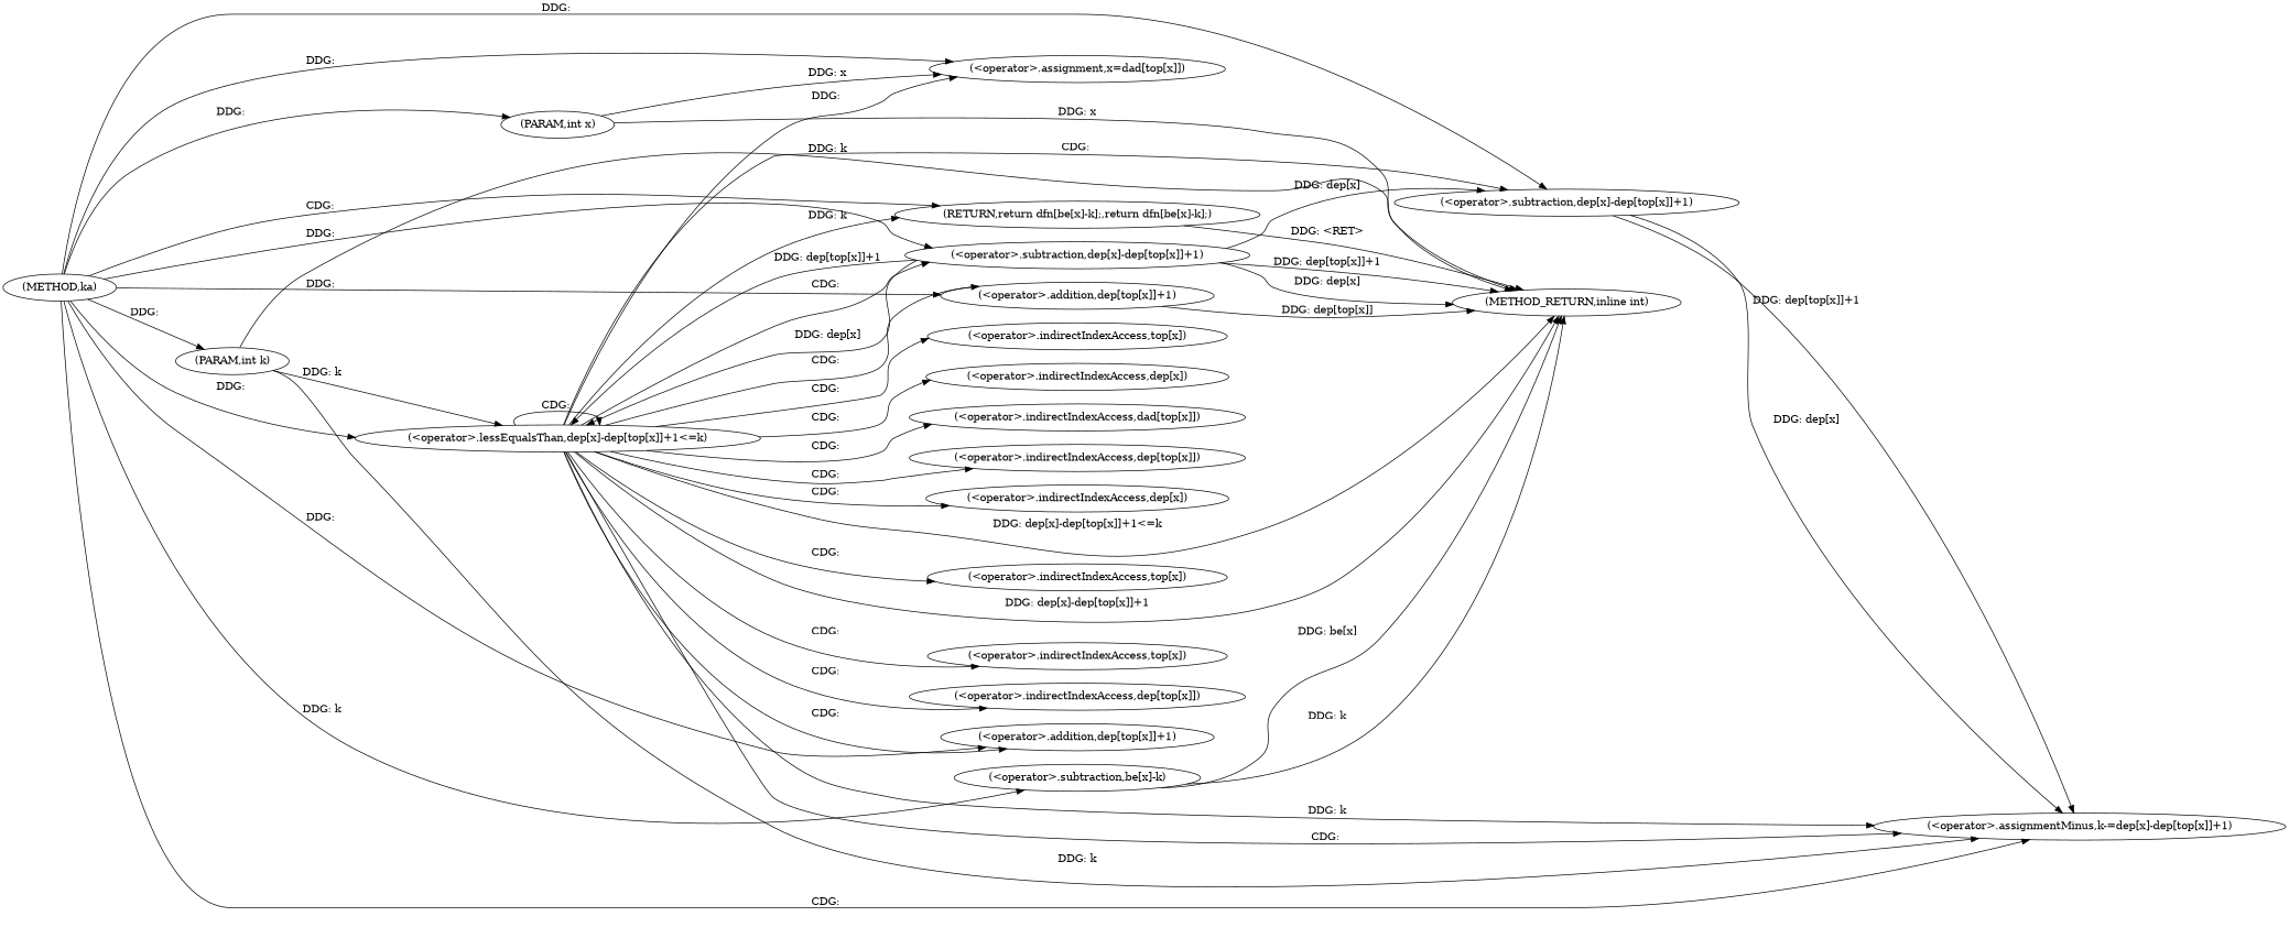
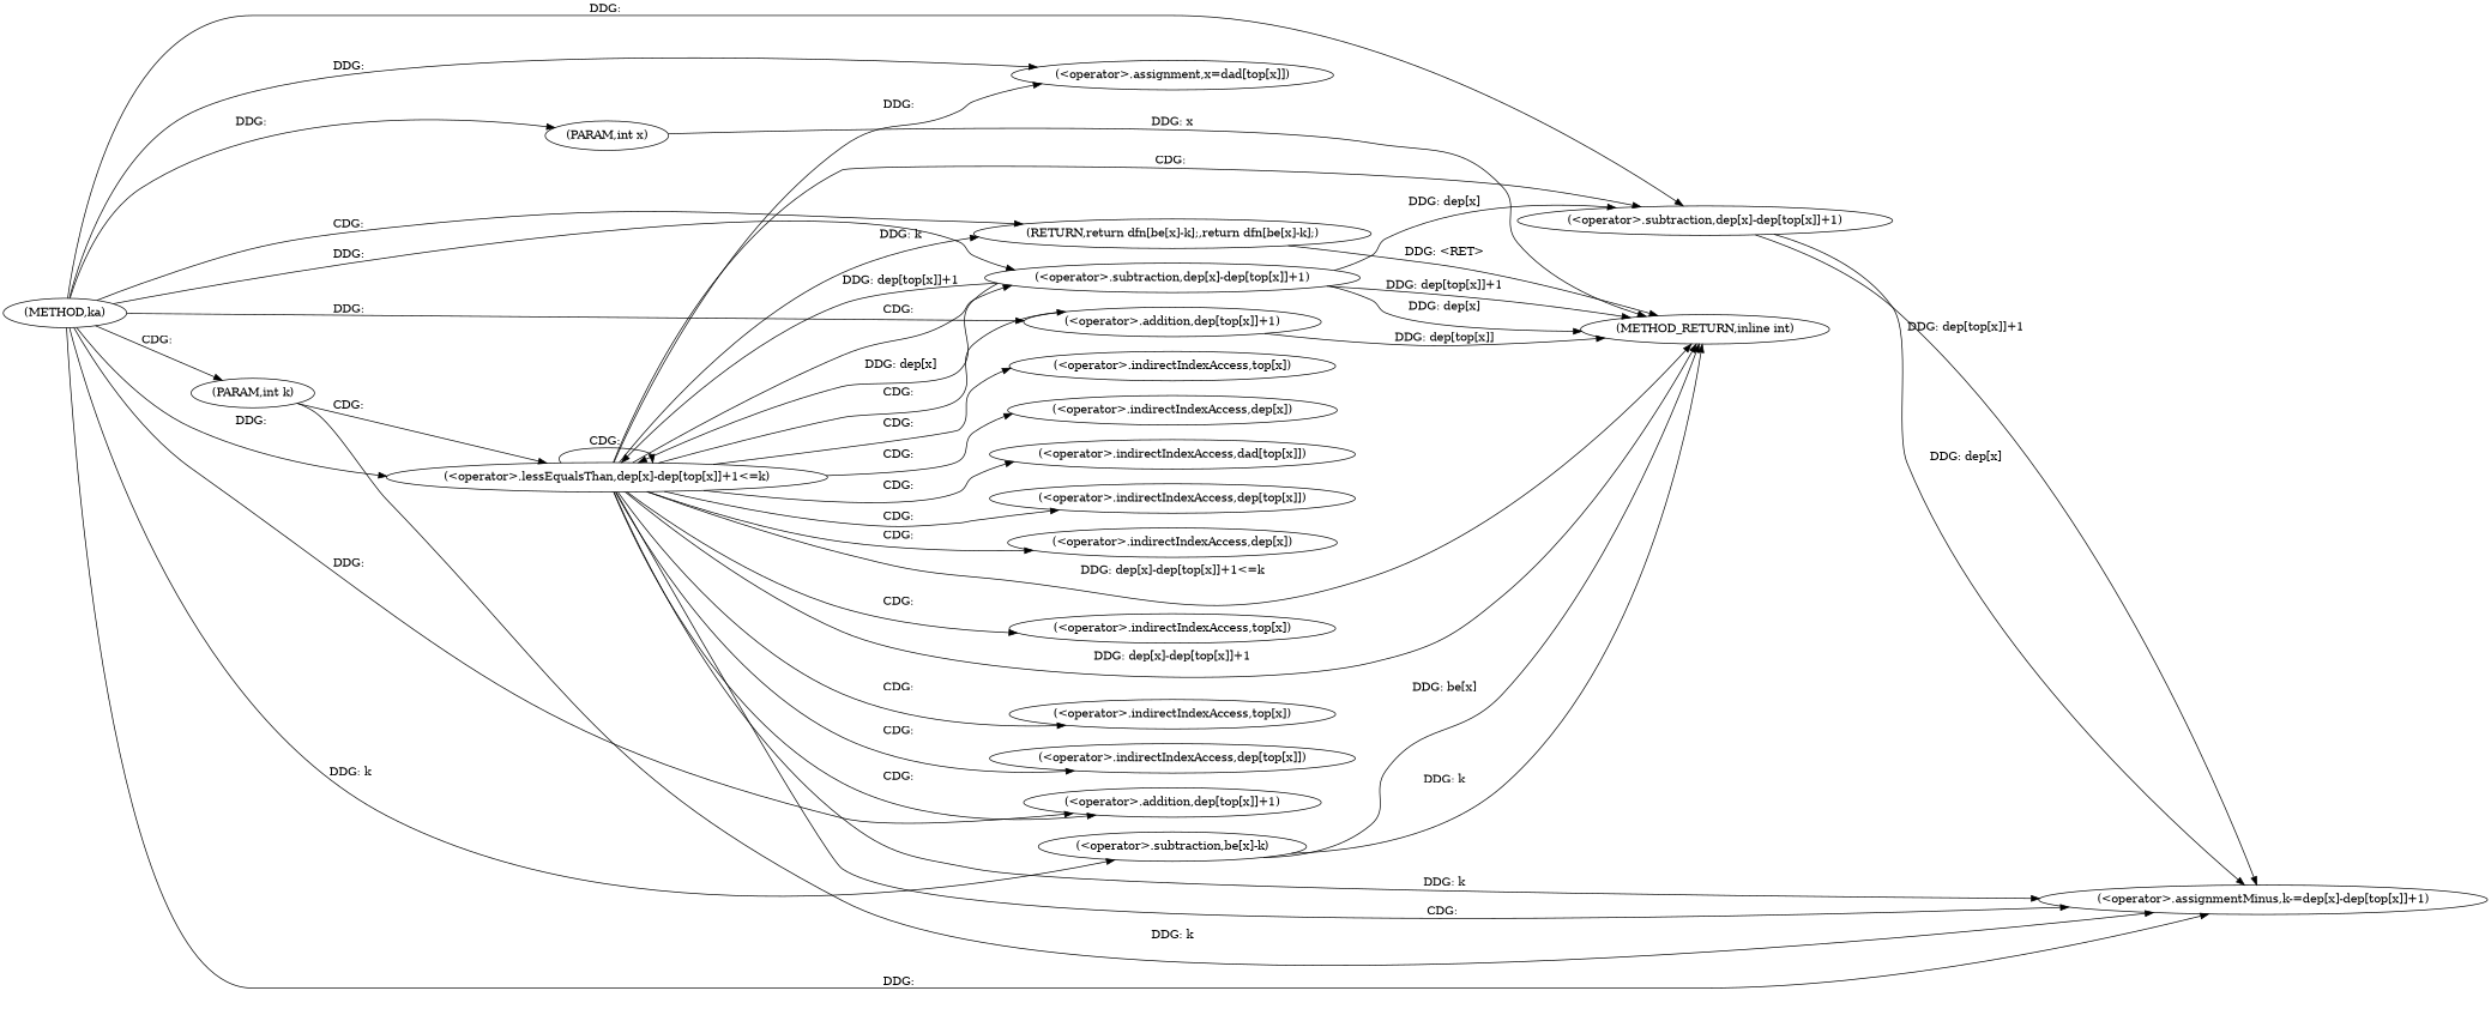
  digraph {
    rankdir=LR
    n1 [label="(METHOD,ka)"]
    n2 [label="(PARAM,int x)"]
    n3 [label="(PARAM,int k)"]
    n4 [label="(RETURN,return dfn[be[x]-k];,return dfn[be[x]-k];)"]
    n5 [label="(<operator>.lessEqualsThan,dep[x]-dep[top[x]]+1<=k)"]
    n6 [label="(<operator>.assignmentMinus,k-=dep[x]-dep[top[x]]+1)"]
    n7 [label="(<operator>.assignment,x=dad[top[x]])"]
    n8 [label="(<operator>.subtraction,dep[x]-dep[top[x]]+1)"]
    n9 [label="(<operator>.subtraction,be[x]-k)"]
    n10 [label="(<operator>.addition,dep[top[x]]+1)"]
    n11 [label="(<operator>.subtraction,dep[x]-dep[top[x]]+1)"]
    n12 [label="(<operator>.addition,dep[top[x]]+1)"]
    n13 [label="(METHOD_RETURN,inline int)"]
    n14 [label="(<operator>.indirectIndexAccess,dep[x])"]
    n15 [label="(<operator>.indirectIndexAccess,dad[top[x]])"]
    n16 [label="(<operator>.indirectIndexAccess,dep[top[x]])"]
    n17 [label="(<operator>.indirectIndexAccess,dep[x])"]
    n18 [label="(<operator>.indirectIndexAccess,top[x])"]
    n19 [label="(<operator>.indirectIndexAccess,top[x])"]
    n20 [label="(<operator>.indirectIndexAccess,dep[top[x]])"]
    n21 [label="(<operator>.indirectIndexAccess,top[x])"]
    n1 -> n2 [label="DDG: "]
-   n1 -> n3 [label="DDG: "]
+   n1 -> n3 [label="CDG: "]
    n1 -> n4 [label="CDG: "]
    n1 -> n5 [label="DDG: "]
-   n1 -> n6 [label="CDG: "]
+   n1 -> n6 [label="DDG: "]
    n1 -> n7 [label="DDG: "]
    n1 -> n8 [label="DDG: "]
    n1 -> n9 [label="DDG: k"]
    n1 -> n10 [label="DDG: "]
    n1 -> n11 [label="DDG: "]
    n1 -> n12 [label="DDG: "]
-   n2 -> n7 [label="DDG: x"]
    n2 -> n13 [label="DDG: x"]
-   n3 -> n5 [label="DDG: k"]
+   n3 -> n5 [label="CDG: "]
    n3 -> n6 [label="DDG: k"]
-   n3 -> n13 [label="DDG: k"]
    n4 -> n13 [label="DDG: <RET>"]
    n5 -> n4 [label="DDG: k"]
    n5 -> n5 [label="CDG: "]
    n5 -> n6 [label="DDG: k"]
    n5 -> n6 [label="CDG: "]
    n5 -> n7 [label="DDG: "]
    n5 -> n8 [label="CDG: "]
    n5 -> n10 [label="CDG: "]
    n5 -> n11 [label="CDG: "]
    n5 -> n12 [label="CDG: "]
    n5 -> n13 [label="DDG: dep[x]-dep[top[x]]+1"]
    n5 -> n13 [label="DDG: dep[x]-dep[top[x]]+1<=k"]
    n5 -> n14 [label="CDG: "]
    n5 -> n15 [label="CDG: "]
    n5 -> n16 [label="CDG: "]
    n5 -> n17 [label="CDG: "]
    n5 -> n18 [label="CDG: "]
    n5 -> n19 [label="CDG: "]
    n5 -> n20 [label="CDG: "]
    n5 -> n21 [label="CDG: "]
    n8 -> n5 [label="DDG: dep[x]"]
    n8 -> n5 [label="DDG: dep[top[x]]+1"]
    n8 -> n11 [label="DDG: dep[x]"]
    n8 -> n13 [label="DDG: dep[x]"]
    n8 -> n13 [label="DDG: dep[top[x]]+1"]
    n9 -> n13 [label="DDG: be[x]"]
    n9 -> n13 [label="DDG: k"]
    n10 -> n13 [label="DDG: dep[top[x]]"]
    n11 -> n6 [label="DDG: dep[top[x]]+1"]
    n11 -> n6 [label="DDG: dep[x]"]
  }
